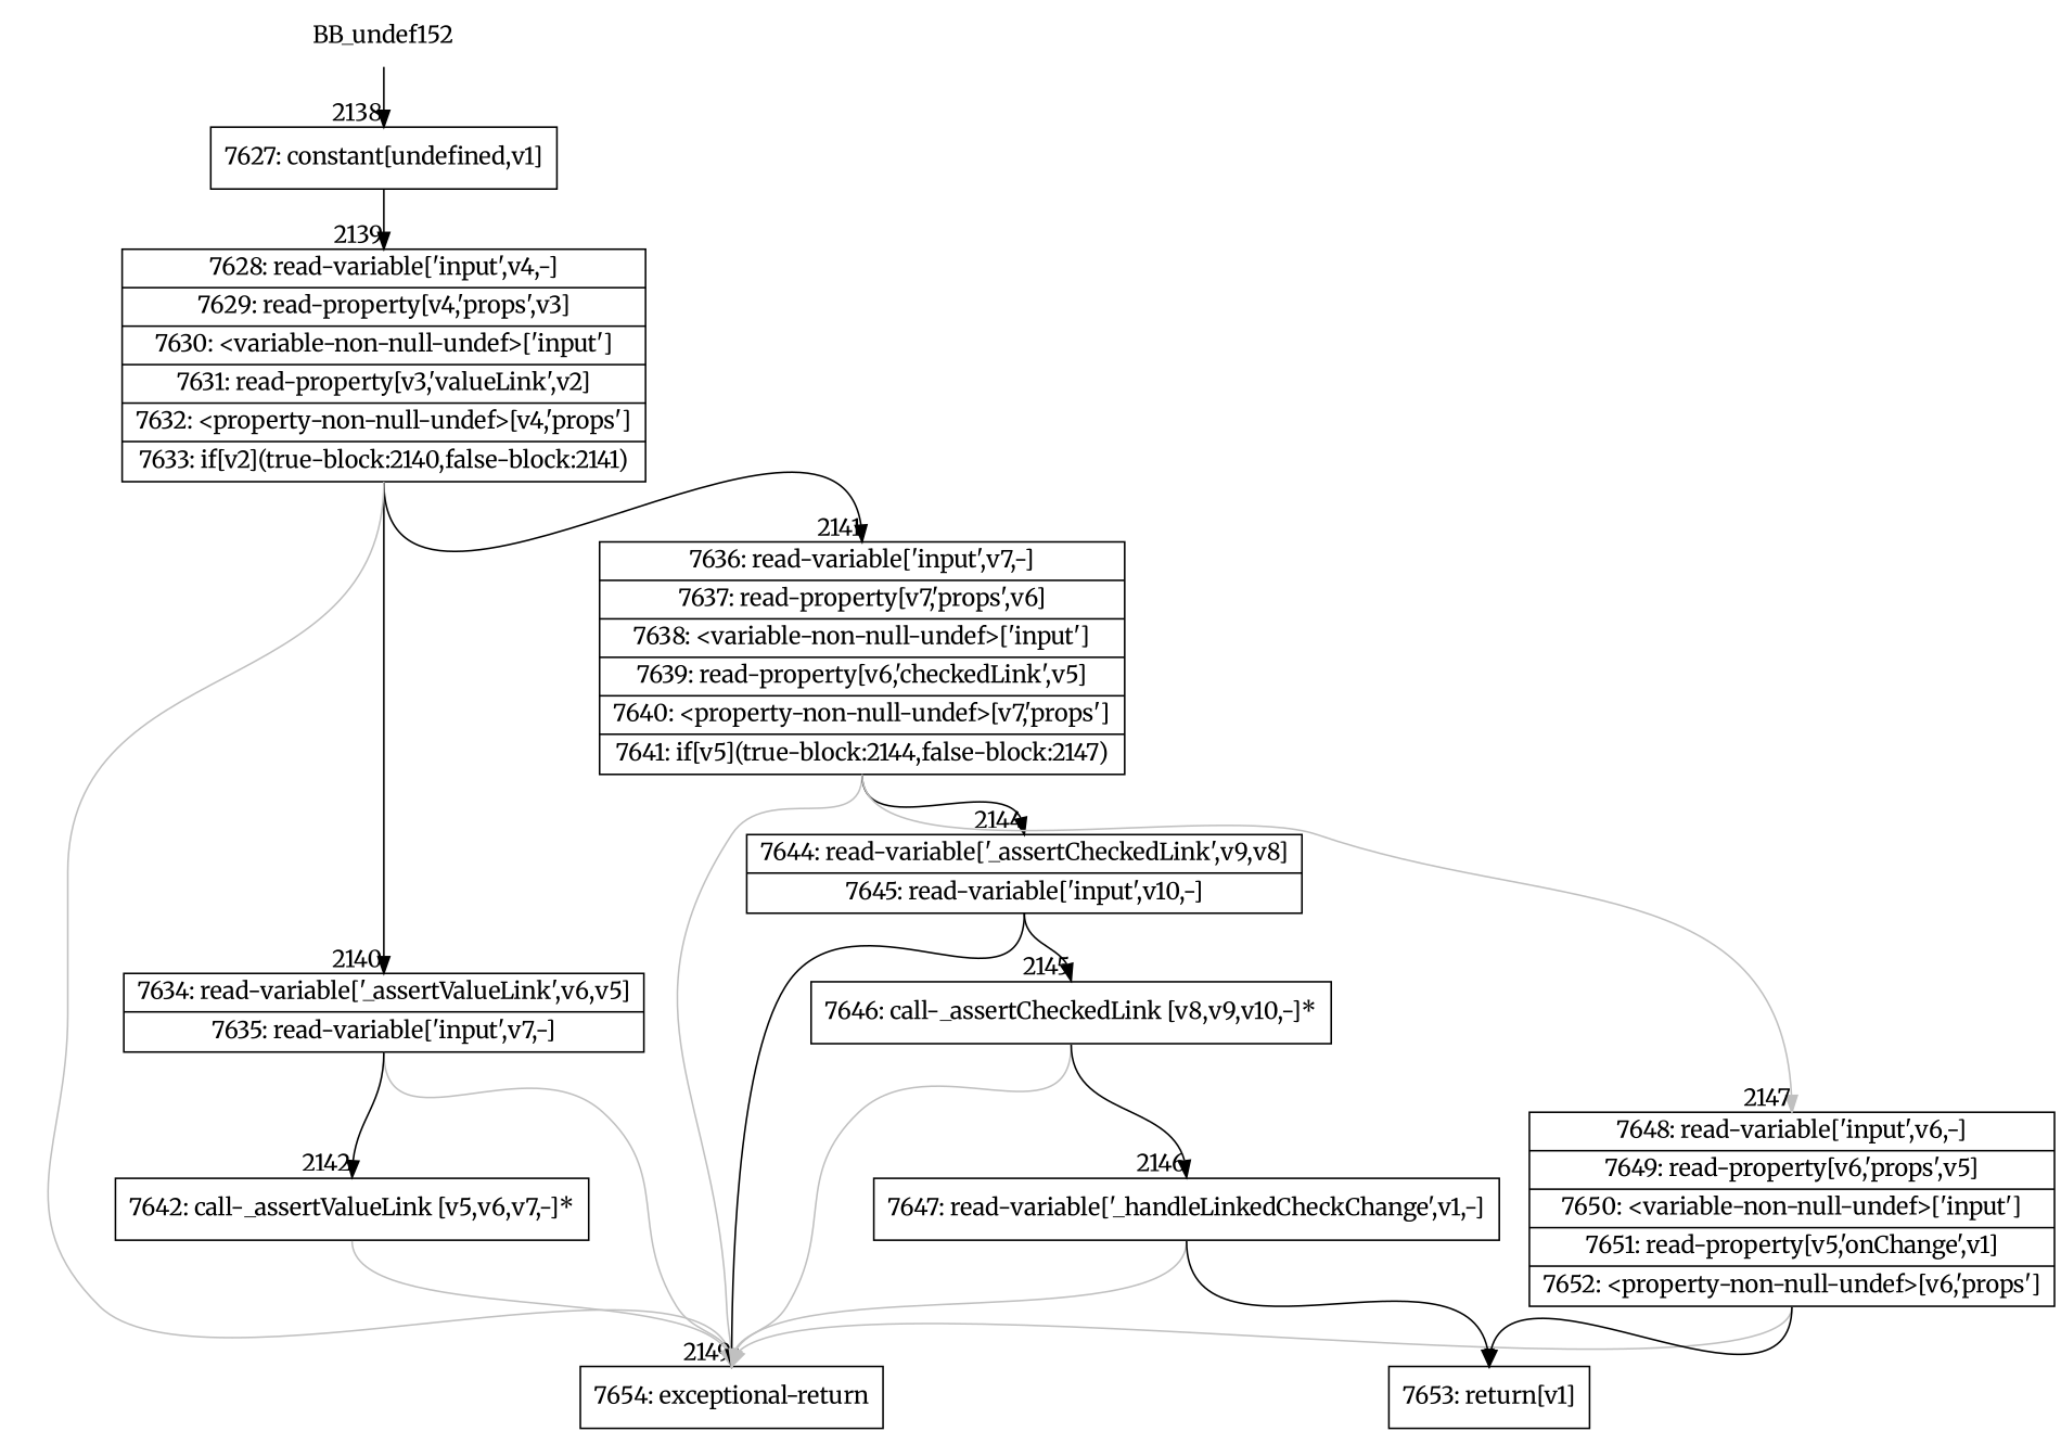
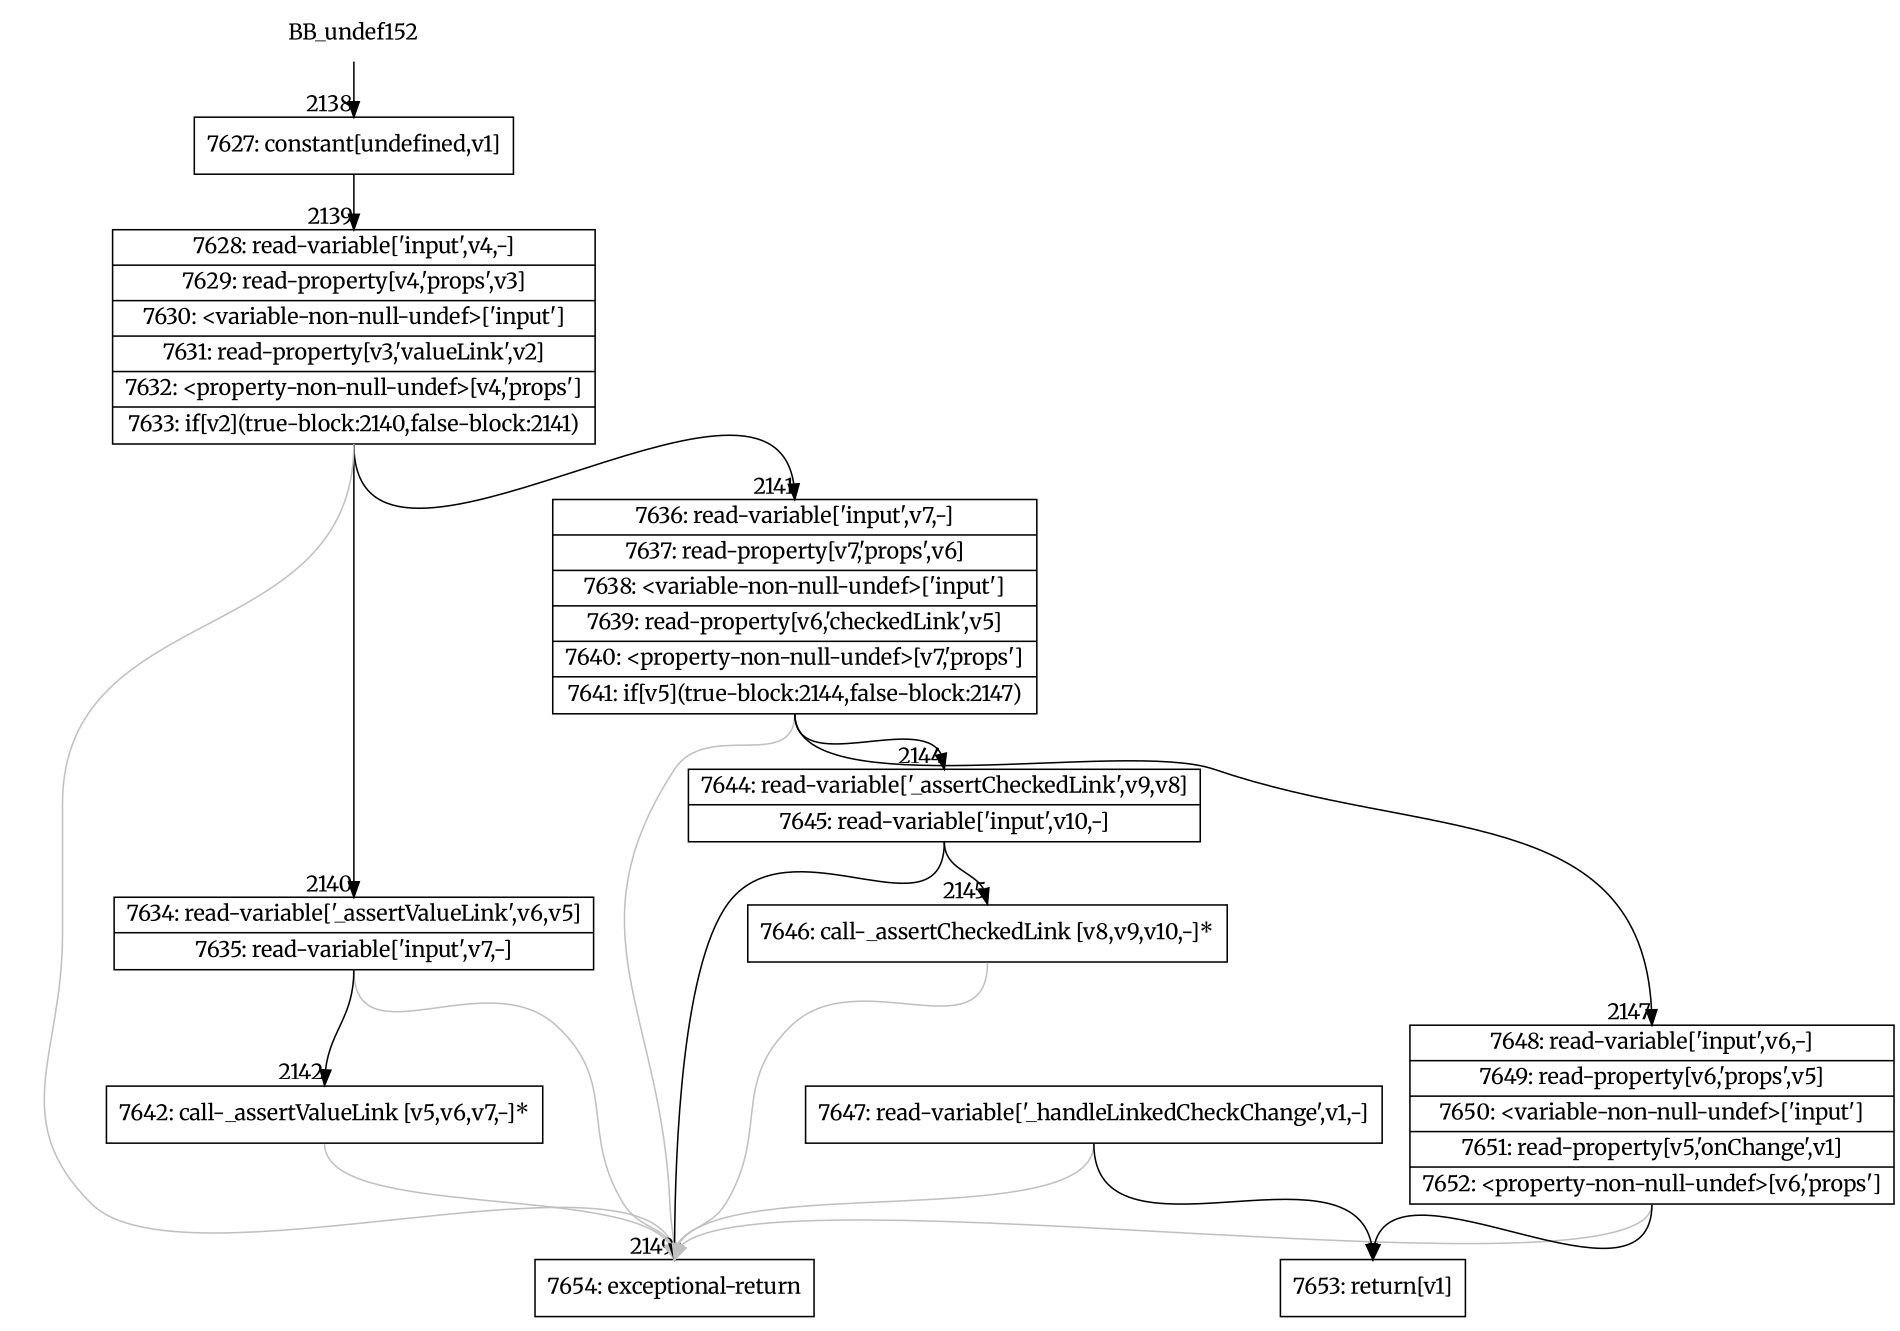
  digraph {
    fontname=Merriweather
    rankdir=TD
    node [fontname=Merriweather shape=record]
    edge [fontname=Merriweather headport=n tailport=s]
    n1 [label=BB_undef152 shape=none]
    n2 [label="{7627: constant[undefined,v1]}"]
    n3 [label="{7628: read-variable['input',v4,-]|7629: read-property[v4,'props',v3]|7630: \<variable-non-null-undef\>['input']|7631: read-property[v3,'valueLink',v2]|7632: \<property-non-null-undef\>[v4,'props']|7633: if[v2](true-block:2140,false-block:2141)}"]
    n4 [label="{7634: read-variable['_assertValueLink',v6,v5]|7635: read-variable['input',v7,-]}"]
    n5 [label="{7636: read-variable['input',v7,-]|7637: read-property[v7,'props',v6]|7638: \<variable-non-null-undef\>['input']|7639: read-property[v6,'checkedLink',v5]|7640: \<property-non-null-undef\>[v7,'props']|7641: if[v5](true-block:2144,false-block:2147)}"]
    n6 [label="{7654: exceptional-return}"]
    n7 [label="{7642: call-_assertValueLink [v5,v6,v7,-]*}"]
    n8 [label="{7644: read-variable['_assertCheckedLink',v9,v8]|7645: read-variable['input',v10,-]}"]
    n9 [label="{7648: read-variable['input',v6,-]|7649: read-property[v6,'props',v5]|7650: \<variable-non-null-undef\>['input']|7651: read-property[v5,'onChange',v1]|7652: \<property-non-null-undef\>[v6,'props']}"]
    n10 [label="{7646: call-_assertCheckedLink [v8,v9,v10,-]*}"]
    n11 [label="{7653: return[v1]}"]
    n12 [label="{7647: read-variable['_handleLinkedCheckChange',v1,-]}"]
    n1 -> n2 [headlabel="    2138"]
    n2 -> n3 [headlabel="      2139"]
    n3 -> n4 [headlabel="      2140"]
    n3 -> n5 [headlabel="      2141"]
    n3 -> n6 [color=gray headlabel="      2149"]
    n4 -> n6 [color=gray]
    n4 -> n7 [headlabel="      2142"]
    n5 -> n6 [color=gray]
    n5 -> n8 [headlabel="      2144"]
-   n5 -> n9 [headlabel="      2147" color=gray]
+   n5 -> n9 [headlabel="      2147"]
    n7 -> n6 [color=gray]
    n8 -> n6 [color=black]
    n8 -> n10 [headlabel="      2145"]
    n9 -> n6 [color=gray]
    n9 -> n11
    n10 -> n6 [color=gray]
-   n10 -> n12 [headlabel="      2146"]
    n12 -> n6 [color=gray]
    n12 -> n11
  }
